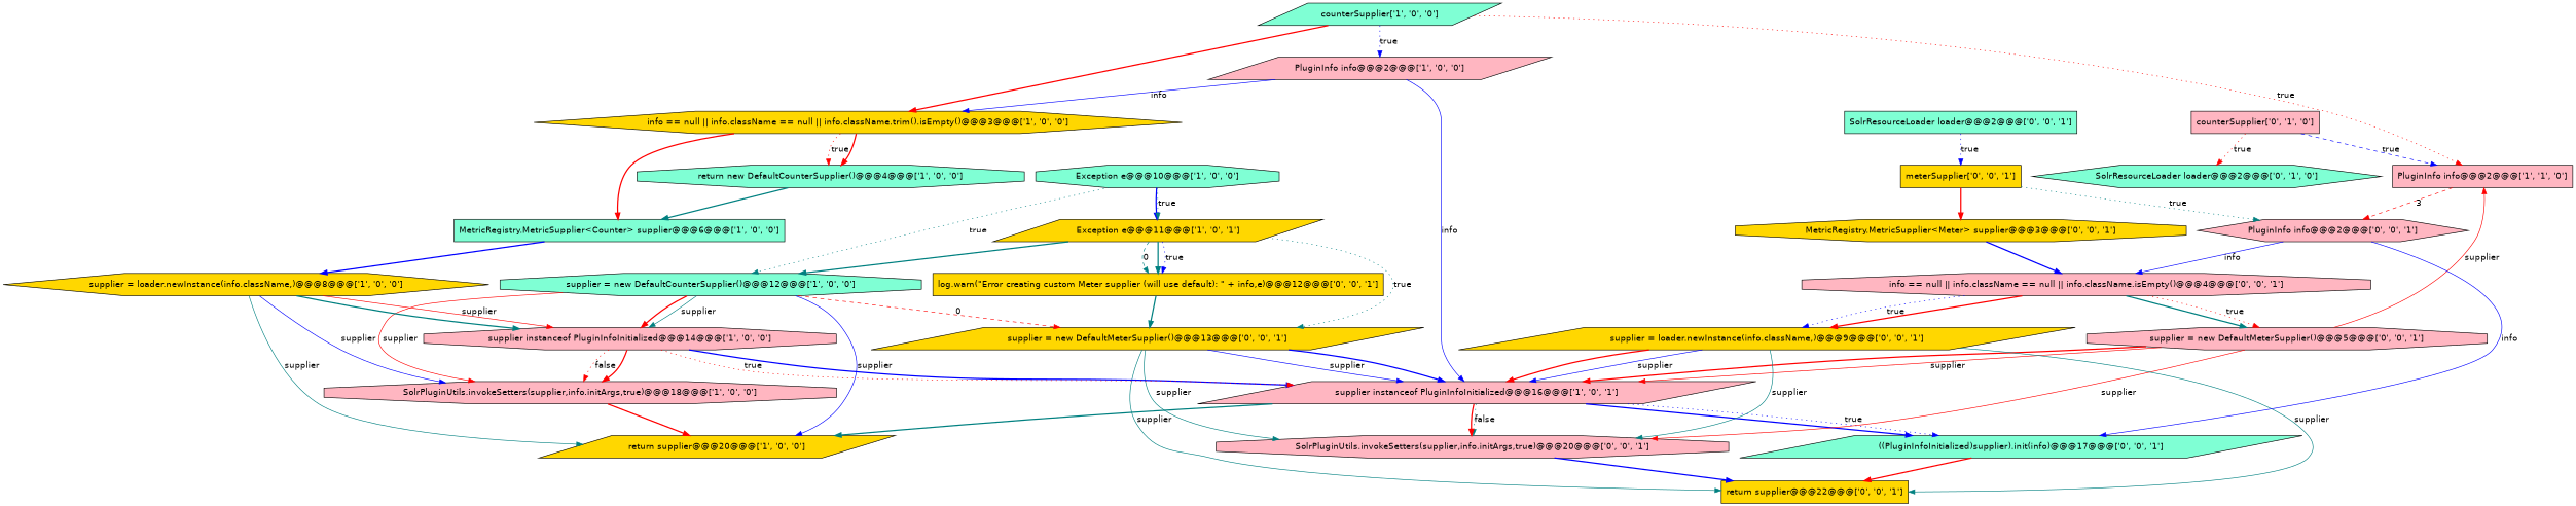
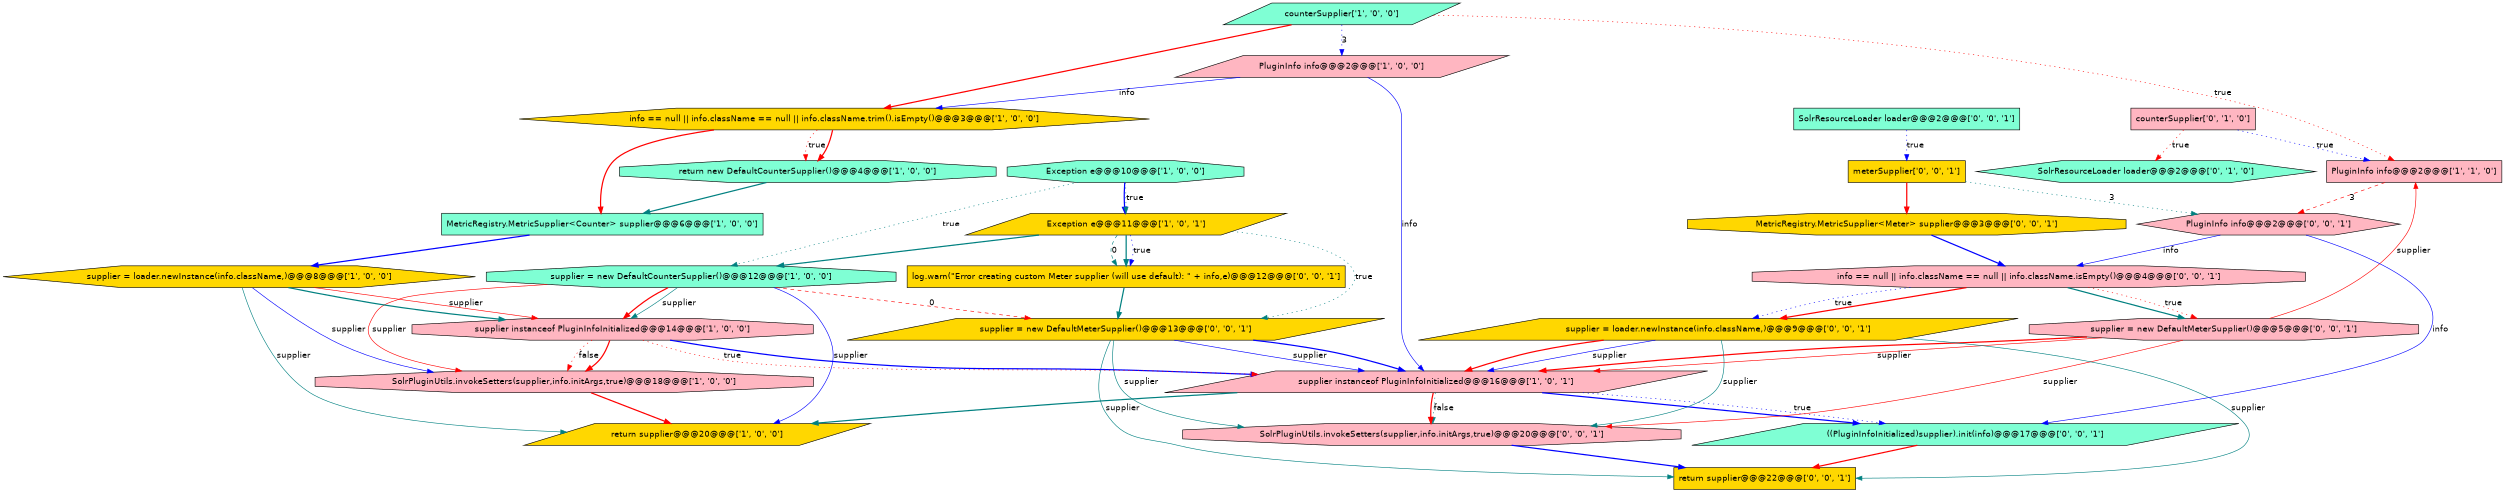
  digraph {
    fontname="DejaVu Sans"
    node [fillcolor=gold fontname="DejaVu Sans" shape=octagon style=filled]
    edge [color=red fontname="DejaVu Sans" style=bold]
    n1 [fillcolor=aquamarine label="((PluginInfoInitialized)supplier).init(info)@@@17@@@['0', '0', '1']" shape=parallelogram]
    n2 [label="return supplier@@@22@@@['0', '0', '1']" shape=box]
    n3 [fillcolor=lightpink label="PluginInfo info@@@2@@@['1', '0', '0']" shape=parallelogram]
    n4 [fillcolor=lightpink label="supplier instanceof PluginInfoInitialized@@@16@@@['1', '0', '1']" shape=parallelogram]
    n5 [label="info == null || info.className == null || info.className.trim().isEmpty()@@@3@@@['1', '0', '0']" shape=hexagon]
    n6 [label="return supplier@@@20@@@['1', '0', '0']" shape=parallelogram]
    n7 [fillcolor=lightpink label="SolrPluginUtils.invokeSetters(supplier,info.initArgs,true)@@@20@@@['0', '0', '1']"]
    n8 [fillcolor=aquamarine label="MetricRegistry.MetricSupplier<Counter> supplier@@@6@@@['1', '0', '0']" shape=box]
    n9 [fillcolor=aquamarine label="return new DefaultCounterSupplier()@@@4@@@['1', '0', '0']"]
    n10 [fillcolor=lightpink label="info == null || info.className == null || info.className.isEmpty()@@@4@@@['0', '0', '1']"]
    n11 [fillcolor=lightpink label="supplier = new DefaultMeterSupplier()@@@5@@@['0', '0', '1']"]
    n12 [label="supplier = loader.newInstance(info.className,)@@@9@@@['0', '0', '1']" shape=parallelogram]
    n13 [fillcolor=lightpink label="PluginInfo info@@@2@@@['1', '1', '0']" shape=box]
    n14 [fillcolor=aquamarine label="Exception e@@@10@@@['1', '0', '0']"]
    n15 [label="Exception e@@@11@@@['1', '0', '1']" shape=parallelogram]
    n16 [fillcolor=aquamarine label="supplier = new DefaultCounterSupplier()@@@12@@@['1', '0', '0']"]
    n17 [label="log.warn(\"Error creating custom Meter supplier (will use default): \" + info,e)@@@12@@@['0', '0', '1']" shape=box]
    n18 [label="supplier = new DefaultMeterSupplier()@@@13@@@['0', '0', '1']" shape=parallelogram]
    n19 [fillcolor=lightpink label="supplier instanceof PluginInfoInitialized@@@14@@@['1', '0', '0']"]
    n20 [fillcolor=lightpink label="SolrPluginUtils.invokeSetters(supplier,info.initArgs,true)@@@18@@@['1', '0', '0']"]
    n21 [label="supplier = loader.newInstance(info.className,)@@@8@@@['1', '0', '0']" shape=hexagon]
    n22 [fillcolor=aquamarine label="counterSupplier['1', '0', '0']" shape=parallelogram]
    n23 [fillcolor=lightpink label="PluginInfo info@@@2@@@['0', '0', '1']" shape=hexagon]
    n24 [fillcolor=lightpink label="counterSupplier['0', '1', '0']" shape=box]
    n25 [fillcolor=aquamarine label="SolrResourceLoader loader@@@2@@@['0', '1', '0']" shape=hexagon]
    n26 [label="MetricRegistry.MetricSupplier<Meter> supplier@@@3@@@['0', '0', '1']"]
    n27 [fillcolor=aquamarine label="SolrResourceLoader loader@@@2@@@['0', '0', '1']" shape=box]
    n28 [label="meterSupplier['0', '0', '1']" shape=box]
    n1 -> n2
    n3 -> n4 [color=blue label=info style=solid]
    n3 -> n5 [color=blue label=info style=solid]
    n4 -> n1 [color=blue]
    n4 -> n1 [color=blue label=true style=dotted]
    n4 -> n6 [color=teal]
    n4 -> n7 [color=teal label=false style=dotted]
    n4 -> n7
    n5 -> n8
    n5 -> n9 [label=true style=dotted]
    n5 -> n9
    n7 -> n2 [color=blue]
    n8 -> n21 [color=blue]
    n9 -> n8 [color=teal]
    n10 -> n11 [color=teal]
    n10 -> n11 [label=true style=dotted]
    n10 -> n12
    n10 -> n12 [color=blue label=true style=dotted]
    n11 -> n4 [label=supplier style=solid]
    n11 -> n4
    n11 -> n7 [label=supplier style=solid]
    n11 -> n13 [label=supplier style=solid]
    n12 -> n2 [color=teal label=supplier style=solid]
    n12 -> n4
    n12 -> n4 [color=blue label=supplier style=solid]
    n12 -> n7 [color=teal label=supplier style=solid]
    n13 -> n23 [label=3 style=dashed]
    n14 -> n15 [color=blue]
    n14 -> n15 [color=teal label=true style=dotted]
    n14 -> n16 [color=teal label=true style=dotted]
    n15 -> n16 [color=teal]
    n15 -> n17 [color=teal label=0 style=dashed]
    n15 -> n17 [color=teal]
    n15 -> n17 [color=blue label=true style=dotted]
    n15 -> n18 [color=teal label=true style=dotted]
    n16 -> n6 [color=blue label=supplier style=solid]
    n16 -> n18 [label=0 style=dashed]
    n16 -> n19
    n16 -> n19 [color=teal label=supplier style=solid]
    n16 -> n20 [label=supplier style=solid]
    n17 -> n18 [color=teal]
    n18 -> n2 [color=teal label=supplier style=solid]
    n18 -> n4 [color=blue label=supplier style=solid]
    n18 -> n4 [color=blue]
    n18 -> n7 [color=teal label=supplier style=solid]
    n19 -> n4 [color=blue]
    n19 -> n4 [label=true style=dotted]
    n19 -> n20 [label=false style=dotted]
    n19 -> n20
    n20 -> n6
    n21 -> n6 [color=teal label=supplier style=solid]
    n21 -> n19 [label=supplier style=solid]
    n21 -> n19 [color=teal]
    n21 -> n20 [color=blue label=supplier style=solid]
-   n22 -> n3 [color=blue label=true style=dotted]
+   n22 -> n3 [color=blue label=3 style=dotted]
    n22 -> n5
    n22 -> n13 [label=true style=dotted]
    n23 -> n1 [color=blue label=info style=solid]
    n23 -> n10 [color=blue label=info style=solid]
-   n24 -> n13 [color=blue label=true style=dashed]
+   n24 -> n13 [color=blue label=true style=dotted]
    n24 -> n25 [label=true style=dotted]
    n26 -> n10 [color=blue]
    n27 -> n28 [color=blue label=true style=dotted]
-   n28 -> n23 [color=teal label=true style=dotted]
+   n28 -> n23 [color=teal label=3 style=dotted]
    n28 -> n26
  }
